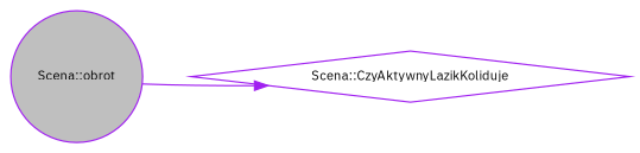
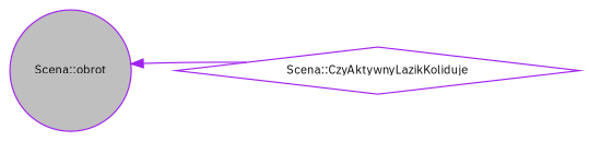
  digraph {
    rankdir=LR
    fontname="IBM Plex Sans"
    node [color=purple fontname="IBM Plex Sans" fontsize=10 style=filled]
    n1 [fillcolor=grey75 fontcolor=black height=0.2 label="Scena::obrot" shape=circle width=0.4]
    n2 [fillcolor=white height=0.2 label="Scena::CzyAktywnyLazikKoliduje" shape=diamond width=0.4]
-   n1 -> n2 [color=purple fontname="IBM Plex Sans" fontsize=10 labelfontname=FreeSans labelfontsize=10 style=solid]
+   n2 -> n1 [color=purple fontname="IBM Plex Sans" fontsize=10 labelfontname=FreeSans labelfontsize=10 style=solid]
  }
